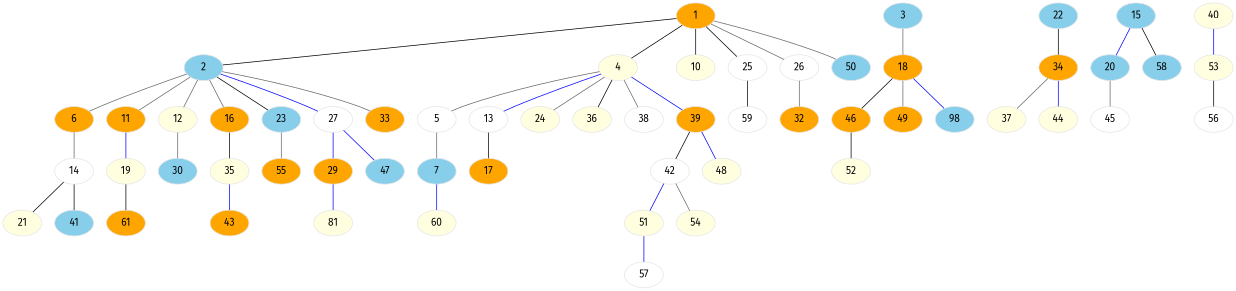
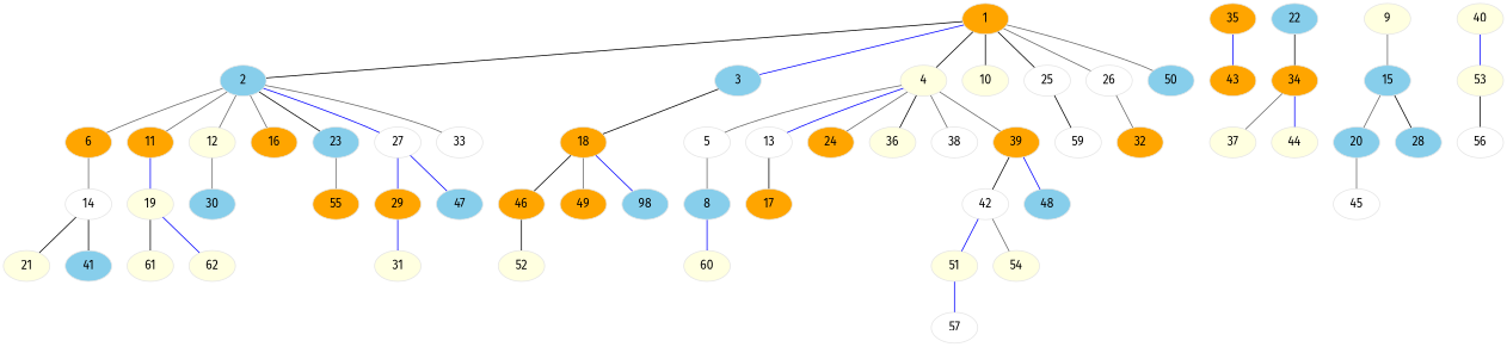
  graph {
    fontname="Fira Sans"
    node [color=gray90 fillcolor=lightyellow fontname="Fira Sans" style=filled]
    edge [color=gray40 fontname="Fira Sans" weight=1.0]
    1 [fillcolor=orange]
    2 [fillcolor=skyblue]
    3 [fillcolor=skyblue]
    4
    10
    25 [fillcolor=white]
    26 [fillcolor=white]
    50 [fillcolor=skyblue]
    6 [fillcolor=orange]
    11 [fillcolor=orange]
    12
    16 [fillcolor=orange]
    23 [fillcolor=skyblue]
    27 [fillcolor=white]
-   33 [fillcolor=orange]
+   33 [fillcolor=white]
    18 [fillcolor=orange]
    5 [fillcolor=white]
    13 [fillcolor=white]
-   24
+   24 [fillcolor=orange]
    36
    38 [fillcolor=white]
    39 [fillcolor=orange]
    59 [fillcolor=white]
    32 [fillcolor=orange]
    14 [fillcolor=white]
    19
    30 [fillcolor=skyblue]
-   35
+   35 [fillcolor=orange]
    55 [fillcolor=orange]
    29 [fillcolor=orange]
    47 [fillcolor=skyblue]
    46 [fillcolor=orange]
    49 [fillcolor=orange]
    n34 [fillcolor=skyblue label=98]
-   7 [fillcolor=skyblue]
+   7 [fillcolor=skyblue label=8]
    17 [fillcolor=orange]
    22 [fillcolor=skyblue]
    34 [fillcolor=orange]
    42 [fillcolor=white]
-   48
+   48 [fillcolor=skyblue]
    60
    21
    41 [fillcolor=skyblue]
    15 [fillcolor=skyblue]
+   9
    40
    53
    20 [fillcolor=skyblue]
-   28 [fillcolor=skyblue label=58]
-   61 [fillcolor=orange]
+   28 [fillcolor=skyblue]
+   61
+   62
    45 [fillcolor=white]
    43 [fillcolor=orange]
    52
    37
    44
-   31 [label=81]
+   31
    51
    54
    56 [fillcolor=white]
    57 [fillcolor=white]
    1 -- 2 [color=black]
+   1 -- 3 [color=blue]
    1 -- 4 [color=black]
    1 -- 10 [color=black weight=3.0]
    1 -- 25 [color=black]
    1 -- 26
    1 -- 50
    2 -- 6 [weight=3.0]
    2 -- 11
    2 -- 12
    2 -- 16
    2 -- 23 [color=black]
    2 -- 27 [color=blue]
    2 -- 33
-   3 -- 18
+   3 -- 18 [color=black]
    4 -- 5
    4 -- 13 [color=blue]
    4 -- 24
    4 -- 36 [color=black]
    4 -- 38 [weight=2.0]
-   4 -- 39 [color=blue]
+   4 -- 39
    25 -- 59 [color=black]
    26 -- 32 [weight=2.0]
    6 -- 14
    11 -- 19 [color=blue]
    12 -- 30
-   16 -- 35 [color=black]
    23 -- 55
    27 -- 29 [color=blue weight=2.0]
    27 -- 47 [color=blue]
    18 -- 46 [color=black]
    18 -- 49 [weight=3.0]
    18 -- n34 [color=blue]
    5 -- 7 [weight=2.0]
    13 -- 17 [color=black]
    39 -- 42 [color=black]
    39 -- 48 [color=blue]
    14 -- 21 [color=black]
    14 -- 41 [color=black]
    19 -- 61 [color=black]
+   19 -- 62 [color=blue]
    35 -- 43 [color=blue]
    29 -- 31 [color=blue]
    46 -- 52 [color=black weight=2.0]
    7 -- 60 [color=blue]
    22 -- 34 [color=black]
    34 -- 37
    34 -- 44 [color=blue weight=2.0]
    42 -- 51 [color=blue]
    42 -- 54
-   15 -- 20 [color=blue]
+   15 -- 20
    15 -- 28 [color=black]
+   9 -- 15
    40 -- 53 [color=blue]
    53 -- 56 [color=black]
    20 -- 45 [weight=3.0]
    51 -- 57 [color=blue]
  }
